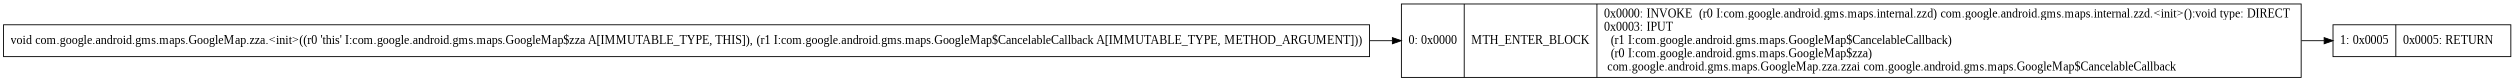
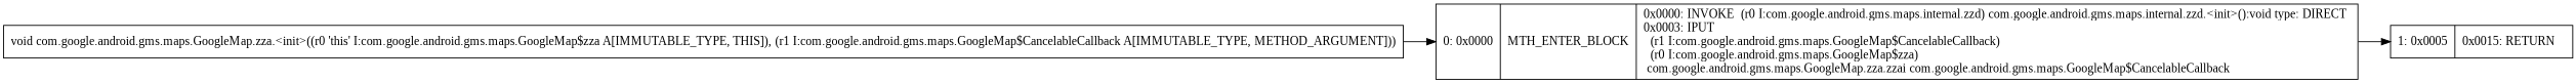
  digraph {
    rankdir=LR
    fontname="Liberation Serif"
    node [shape=record fontname="Liberation Serif"]
    edge [fontname="Liberation Serif"]
    n1 [label="{0\:\ 0x0000|MTH_ENTER_BLOCK\l|0x0000: INVOKE  (r0 I:com.google.android.gms.maps.internal.zzd) com.google.android.gms.maps.internal.zzd.\<init\>():void type: DIRECT \l0x0003: IPUT  \l  (r1 I:com.google.android.gms.maps.GoogleMap$CancelableCallback)\l  (r0 I:com.google.android.gms.maps.GoogleMap$zza)\l com.google.android.gms.maps.GoogleMap.zza.zzai com.google.android.gms.maps.GoogleMap$CancelableCallback \l}"]
-   n2 [label="{1\:\ 0x0005|0x0005: RETURN   \l}"]
+   n2 [label="{1\:\ 0x0005|0x0015: RETURN   \l}"]
    n3 [label="{void com.google.android.gms.maps.GoogleMap.zza.\<init\>((r0 'this' I:com.google.android.gms.maps.GoogleMap$zza A[IMMUTABLE_TYPE, THIS]), (r1 I:com.google.android.gms.maps.GoogleMap$CancelableCallback A[IMMUTABLE_TYPE, METHOD_ARGUMENT])) }"]
    n1 -> n2
    n3 -> n1
  }
